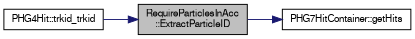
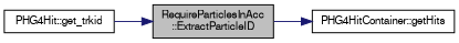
  digraph {
    rankdir=LR
    node [color=black fontname=FreeSans fontsize=10 shape=record]
    edge [color=midnightblue fontname=FreeSans fontsize=10 labelfontname=FreeSans labelfontsize=10 style=solid]
    n1 [fillcolor=grey75 fontcolor=black height=0.2 label="RequireParticlesInAcc\l::ExtractParticleID" style=filled width=0.4]
-   n2 [height=0.2 label="PHG7HitContainer::getHits" width=0.4]
-   n3 [height=0.2 label="PHG4Hit::trkid_trkid" width=0.4]
+   n2 [height=0.2 label="PHG4HitContainer::getHits" width=0.4]
+   n3 [height=0.2 label="PHG4Hit::get_trkid" width=0.4]
    n1 -> n2
    n3 -> n1
  }
